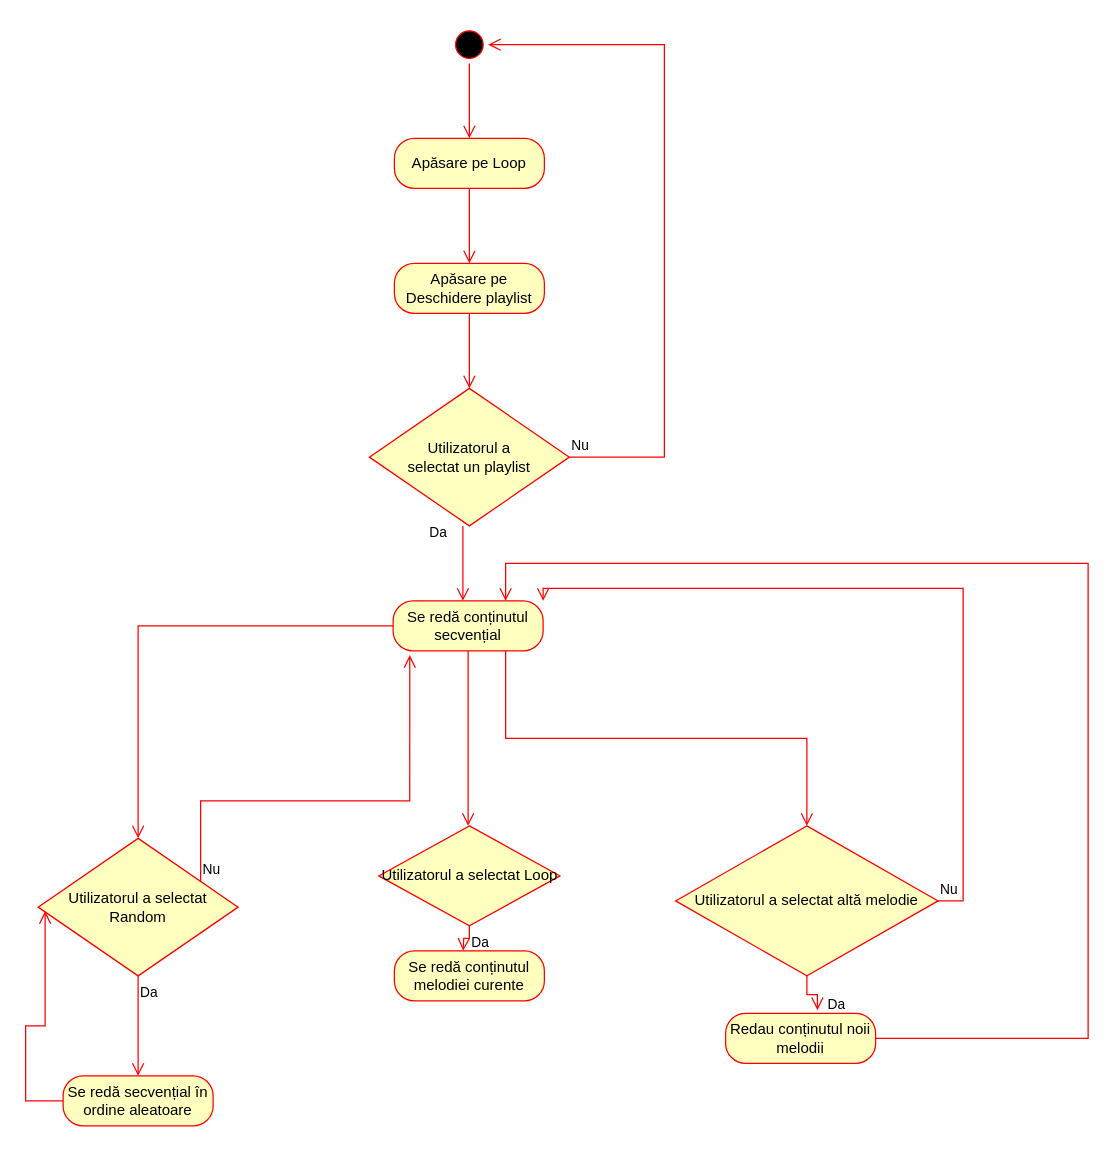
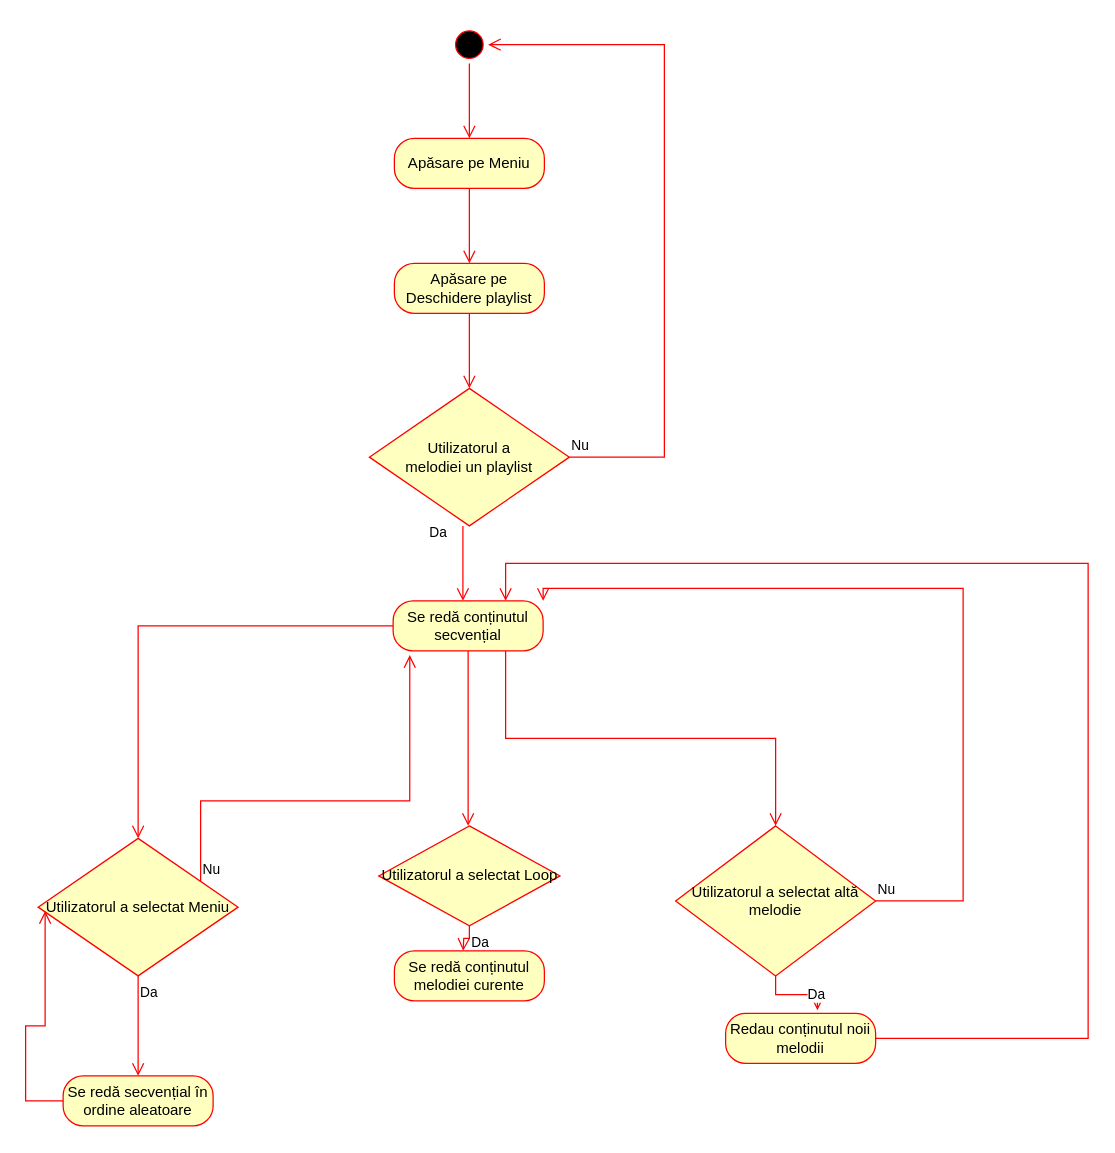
  <mxCell id="0" />
  <mxCell id="1" parent="0" />
  <mxCell id="2" value="" style="ellipse;html=1;shape=startState;fillColor=#000000;strokeColor=#ff0000;direction=west;" parent="1" vertex="1"><mxGeometry x="360" y="20" width="30" height="30" as="geometry" /></mxCell>
  <mxCell id="3" value="" style="edgeStyle=orthogonalEdgeStyle;html=1;verticalAlign=bottom;endArrow=open;endSize=8;strokeColor=#ff0000;rounded=0;" parent="1" source="2" edge="1"><mxGeometry relative="1" as="geometry"><mxPoint x="375" y="110" as="targetPoint" /></mxGeometry></mxCell>
- <mxCell id="4" value="Apăsare pe Loop" style="rounded=1;whiteSpace=wrap;html=1;arcSize=40;fontColor=#000000;fillColor=#ffffc0;strokeColor=#ff0000;" parent="1" vertex="1"><mxGeometry x="315" y="110" width="120" height="40" as="geometry" /></mxCell>
+ <mxCell id="4" value="Apăsare pe Meniu" style="rounded=1;whiteSpace=wrap;html=1;arcSize=40;fontColor=#000000;fillColor=#ffffc0;strokeColor=#ff0000;" parent="1" vertex="1"><mxGeometry x="315" y="110" width="120" height="40" as="geometry" /></mxCell>
  <mxCell id="5" value="" style="edgeStyle=orthogonalEdgeStyle;html=1;verticalAlign=bottom;endArrow=open;endSize=8;strokeColor=#ff0000;rounded=0;" parent="1" source="4" edge="1"><mxGeometry relative="1" as="geometry"><mxPoint x="375" y="210" as="targetPoint" /></mxGeometry></mxCell>
  <mxCell id="6" value="Apăsare pe Deschidere playlist" style="rounded=1;whiteSpace=wrap;html=1;arcSize=40;fontColor=#000000;fillColor=#ffffc0;strokeColor=#ff0000;" parent="1" vertex="1"><mxGeometry x="315" y="210" width="120" height="40" as="geometry" /></mxCell>
  <mxCell id="7" value="" style="edgeStyle=orthogonalEdgeStyle;html=1;verticalAlign=bottom;endArrow=open;endSize=8;strokeColor=#ff0000;rounded=0;" parent="1" source="6" edge="1"><mxGeometry relative="1" as="geometry"><mxPoint x="375" y="310" as="targetPoint" /></mxGeometry></mxCell>
- <mxCell id="8" value="Utilizatorul a &lt;br&gt;selectat un playlist" style="rhombus;whiteSpace=wrap;html=1;fontColor=#000000;fillColor=#ffffc0;strokeColor=#ff0000;" parent="1" vertex="1"><mxGeometry x="295" y="310" width="160" height="110" as="geometry" /></mxCell>
+ <mxCell id="8" value="Utilizatorul a &lt;br&gt;melodiei un playlist" style="rhombus;whiteSpace=wrap;html=1;fontColor=#000000;fillColor=#ffffc0;strokeColor=#ff0000;" parent="1" vertex="1"><mxGeometry x="295" y="310" width="160" height="110" as="geometry" /></mxCell>
  <mxCell id="9" value="Nu" style="edgeStyle=orthogonalEdgeStyle;html=1;align=left;verticalAlign=bottom;endArrow=open;endSize=8;strokeColor=#ff0000;rounded=0;entryX=0;entryY=0.5;entryDx=0;entryDy=0;" parent="1" source="8" target="2" edge="1"><mxGeometry x="-1" relative="1" as="geometry"><mxPoint x="530" y="40" as="targetPoint" /><Array as="points"><mxPoint x="531" y="365" /><mxPoint x="531" y="35" /></Array></mxGeometry></mxCell>
  <mxCell id="10" value="Se redă conținutul secvențial" style="rounded=1;whiteSpace=wrap;html=1;arcSize=40;fontColor=#000000;fillColor=#ffffc0;strokeColor=#ff0000;" parent="1" vertex="1"><mxGeometry x="314" y="480" width="120" height="40" as="geometry" /></mxCell>
  <mxCell id="11" value="" style="edgeStyle=orthogonalEdgeStyle;html=1;verticalAlign=bottom;endArrow=open;endSize=8;strokeColor=#ff0000;rounded=0;" parent="1" source="10" edge="1"><mxGeometry relative="1" as="geometry"><mxPoint x="374" y="660" as="targetPoint" /></mxGeometry></mxCell>
  <mxCell id="12" value="" style="edgeStyle=orthogonalEdgeStyle;html=1;verticalAlign=bottom;endArrow=open;endSize=8;strokeColor=#ff0000;rounded=0;" parent="1" edge="1"><mxGeometry relative="1" as="geometry"><mxPoint x="369.83" y="480" as="targetPoint" /><mxPoint x="369.83" y="420" as="sourcePoint" /></mxGeometry></mxCell>
  <mxCell id="13" value="&lt;font style=&quot;font-size: 11px;&quot;&gt;Da&lt;/font&gt;" style="text;html=1;align=center;verticalAlign=middle;resizable=0;points=[];autosize=1;strokeColor=none;fillColor=none;" parent="1" vertex="1"><mxGeometry x="330" y="410" width="40" height="30" as="geometry" /></mxCell>
  <mxCell id="14" value="Utilizatorul a selectat Loop" style="rhombus;whiteSpace=wrap;html=1;fontColor=#000000;fillColor=#ffffc0;strokeColor=#ff0000;" parent="1" vertex="1"><mxGeometry x="302.5" y="660" width="145" height="80" as="geometry" /></mxCell>
  <mxCell id="15" value="Da" style="edgeStyle=orthogonalEdgeStyle;html=1;align=left;verticalAlign=top;endArrow=open;endSize=8;strokeColor=#ff0000;rounded=0;" parent="1" source="14" edge="1"><mxGeometry x="-1" relative="1" as="geometry"><mxPoint x="370" y="760" as="targetPoint" /></mxGeometry></mxCell>
  <mxCell id="16" value="Se redă conținutul melodiei curente" style="rounded=1;whiteSpace=wrap;html=1;arcSize=40;fontColor=#000000;fillColor=#ffffc0;strokeColor=#ff0000;" parent="1" vertex="1"><mxGeometry x="315" y="760" width="120" height="40" as="geometry" /></mxCell>
  <mxCell id="17" value="" style="edgeStyle=orthogonalEdgeStyle;html=1;verticalAlign=bottom;endArrow=open;endSize=8;strokeColor=#ff0000;rounded=0;exitX=0;exitY=0.5;exitDx=0;exitDy=0;" parent="1" source="10" edge="1"><mxGeometry relative="1" as="geometry"><mxPoint x="110" y="670" as="targetPoint" /><mxPoint x="230" y="500" as="sourcePoint" /><Array as="points"><mxPoint x="110" y="500" /><mxPoint x="110" y="640" /></Array></mxGeometry></mxCell>
- <mxCell id="18" value="Utilizatorul a selectat Random" style="rhombus;whiteSpace=wrap;html=1;fontColor=#000000;fillColor=#ffffc0;strokeColor=#ff0000;" parent="1" vertex="1"><mxGeometry x="30" y="670" width="160" height="110" as="geometry" /></mxCell>
+ <mxCell id="18" value="Utilizatorul a selectat Meniu" style="rhombus;whiteSpace=wrap;html=1;fontColor=#000000;fillColor=#ffffc0;strokeColor=#ff0000;" parent="1" vertex="1"><mxGeometry x="30" y="670" width="160" height="110" as="geometry" /></mxCell>
  <mxCell id="19" value="Nu" style="edgeStyle=orthogonalEdgeStyle;html=1;align=left;verticalAlign=bottom;endArrow=open;endSize=8;strokeColor=#ff0000;rounded=0;entryX=0.111;entryY=1.084;entryDx=0;entryDy=0;entryPerimeter=0;" parent="1" source="18" target="10" edge="1"><mxGeometry x="-1" relative="1" as="geometry"><mxPoint x="250" y="690" as="targetPoint" /><Array as="points"><mxPoint x="160" y="640" /><mxPoint x="327" y="640" /></Array></mxGeometry></mxCell>
  <mxCell id="20" value="Da" style="edgeStyle=orthogonalEdgeStyle;html=1;align=left;verticalAlign=top;endArrow=open;endSize=8;strokeColor=#ff0000;rounded=0;entryX=0.5;entryY=0;entryDx=0;entryDy=0;" parent="1" source="18" target="21" edge="1"><mxGeometry x="-1" relative="1" as="geometry"><mxPoint x="110" y="770" as="targetPoint" /></mxGeometry></mxCell>
  <mxCell id="21" value="Se redă secvențial în ordine aleatoare" style="rounded=1;whiteSpace=wrap;html=1;arcSize=40;fontColor=#000000;fillColor=#ffffc0;strokeColor=#ff0000;" parent="1" vertex="1"><mxGeometry x="50" y="860" width="120" height="40" as="geometry" /></mxCell>
  <mxCell id="22" value="" style="edgeStyle=orthogonalEdgeStyle;html=1;verticalAlign=bottom;endArrow=open;endSize=8;strokeColor=#ff0000;rounded=0;entryX=0.035;entryY=0.529;entryDx=0;entryDy=0;entryPerimeter=0;" parent="1" source="21" target="18" edge="1"><mxGeometry relative="1" as="geometry"><mxPoint x="0" y="730" as="targetPoint" /><Array as="points"><mxPoint x="20" y="880" /><mxPoint x="20" y="820" /><mxPoint x="36" y="820" /></Array></mxGeometry></mxCell>
- <mxCell id="23" value="Utilizatorul a selectat altă melodie" style="rhombus;whiteSpace=wrap;html=1;fontColor=#000000;fillColor=#ffffc0;strokeColor=#ff0000;" vertex="1" parent="1"><mxGeometry x="540" y="660" width="210" height="120" as="geometry" /></mxCell>
+ <mxCell id="23" value="Utilizatorul a selectat altă melodie" style="rhombus;whiteSpace=wrap;html=1;fontColor=#000000;fillColor=#ffffc0;strokeColor=#ff0000;" vertex="1" parent="1"><mxGeometry x="540" y="660" width="160" height="120" as="geometry" /></mxCell>
  <mxCell id="24" value="Nu" style="edgeStyle=orthogonalEdgeStyle;html=1;align=left;verticalAlign=bottom;endArrow=open;endSize=8;strokeColor=#ff0000;rounded=0;entryX=1;entryY=0;entryDx=0;entryDy=0;" edge="1" source="23" parent="1" target="10"><mxGeometry x="-1" relative="1" as="geometry"><mxPoint x="790" y="710" as="targetPoint" /><Array as="points"><mxPoint x="770" y="720" /><mxPoint x="770" y="470" /><mxPoint x="434" y="470" /></Array></mxGeometry></mxCell>
  <mxCell id="25" value="Da" style="edgeStyle=orthogonalEdgeStyle;html=1;align=left;verticalAlign=top;endArrow=open;endSize=8;strokeColor=#ff0000;rounded=0;entryX=0.612;entryY=-0.064;entryDx=0;entryDy=0;entryPerimeter=0;" edge="1" source="23" parent="1" target="27"><mxGeometry x="0.306" y="8" relative="1" as="geometry"><mxPoint x="650" y="790" as="targetPoint" /><mxPoint x="-1" y="-5" as="offset" /></mxGeometry></mxCell>
  <mxCell id="26" value="" style="edgeStyle=orthogonalEdgeStyle;html=1;verticalAlign=bottom;endArrow=open;endSize=8;strokeColor=#ff0000;rounded=0;entryX=0.5;entryY=0;entryDx=0;entryDy=0;exitX=0.75;exitY=1;exitDx=0;exitDy=0;" edge="1" parent="1" source="10" target="23"><mxGeometry relative="1" as="geometry"><mxPoint x="384" y="670" as="targetPoint" /><mxPoint x="384" y="530" as="sourcePoint" /></mxGeometry></mxCell>
  <mxCell id="27" value="Redau conținutul noii melodii" style="rounded=1;whiteSpace=wrap;html=1;arcSize=40;fontColor=#000000;fillColor=#ffffc0;strokeColor=#ff0000;" vertex="1" parent="1"><mxGeometry x="580" y="810" width="120" height="40" as="geometry" /></mxCell>
  <mxCell id="28" value="" style="edgeStyle=orthogonalEdgeStyle;html=1;verticalAlign=bottom;endArrow=open;endSize=8;strokeColor=#ff0000;rounded=0;entryX=0.75;entryY=0;entryDx=0;entryDy=0;" edge="1" source="27" parent="1" target="10"><mxGeometry relative="1" as="geometry"><mxPoint x="640" y="910" as="targetPoint" /><Array as="points"><mxPoint x="870" y="830" /><mxPoint x="870" y="450" /><mxPoint x="404" y="450" /></Array></mxGeometry></mxCell>
